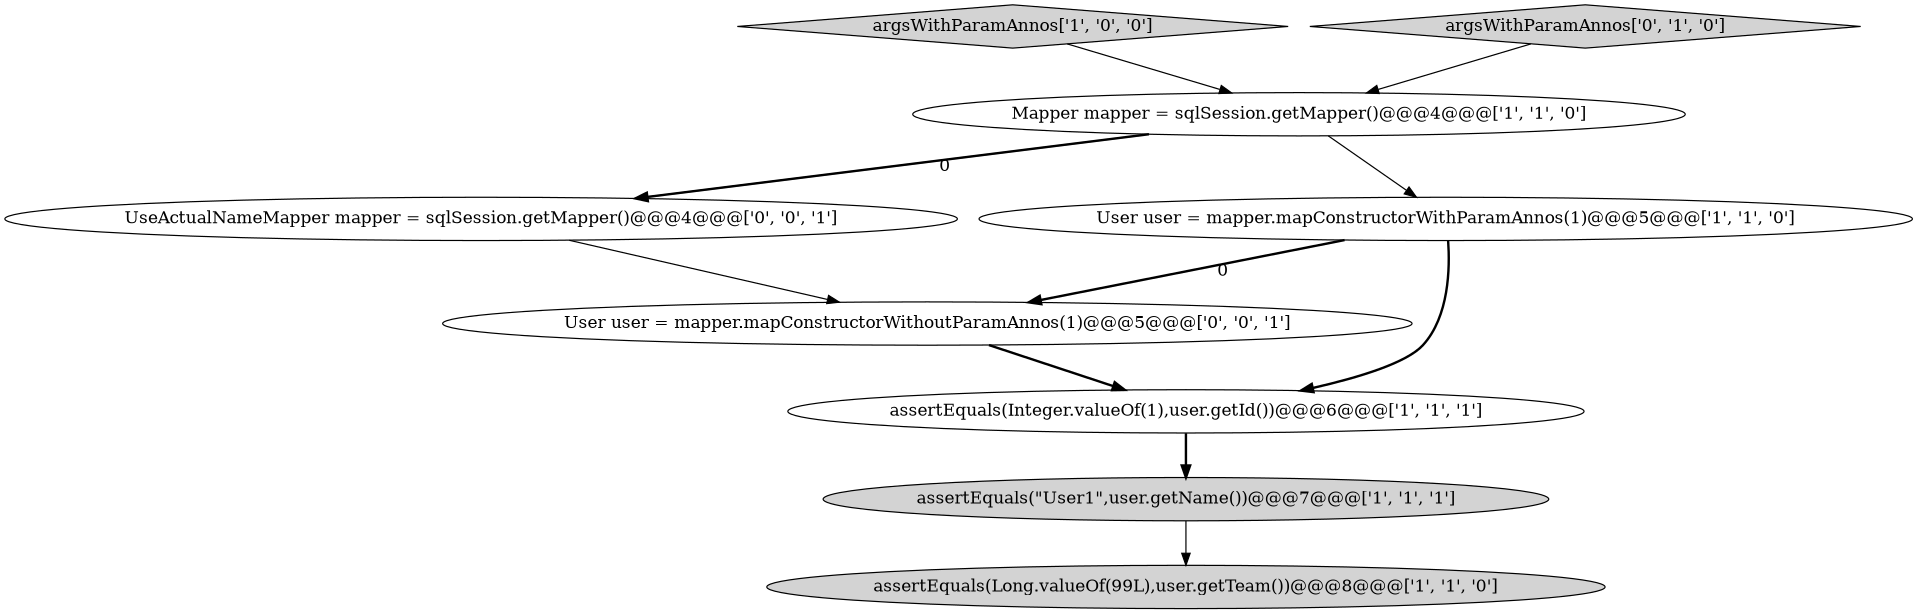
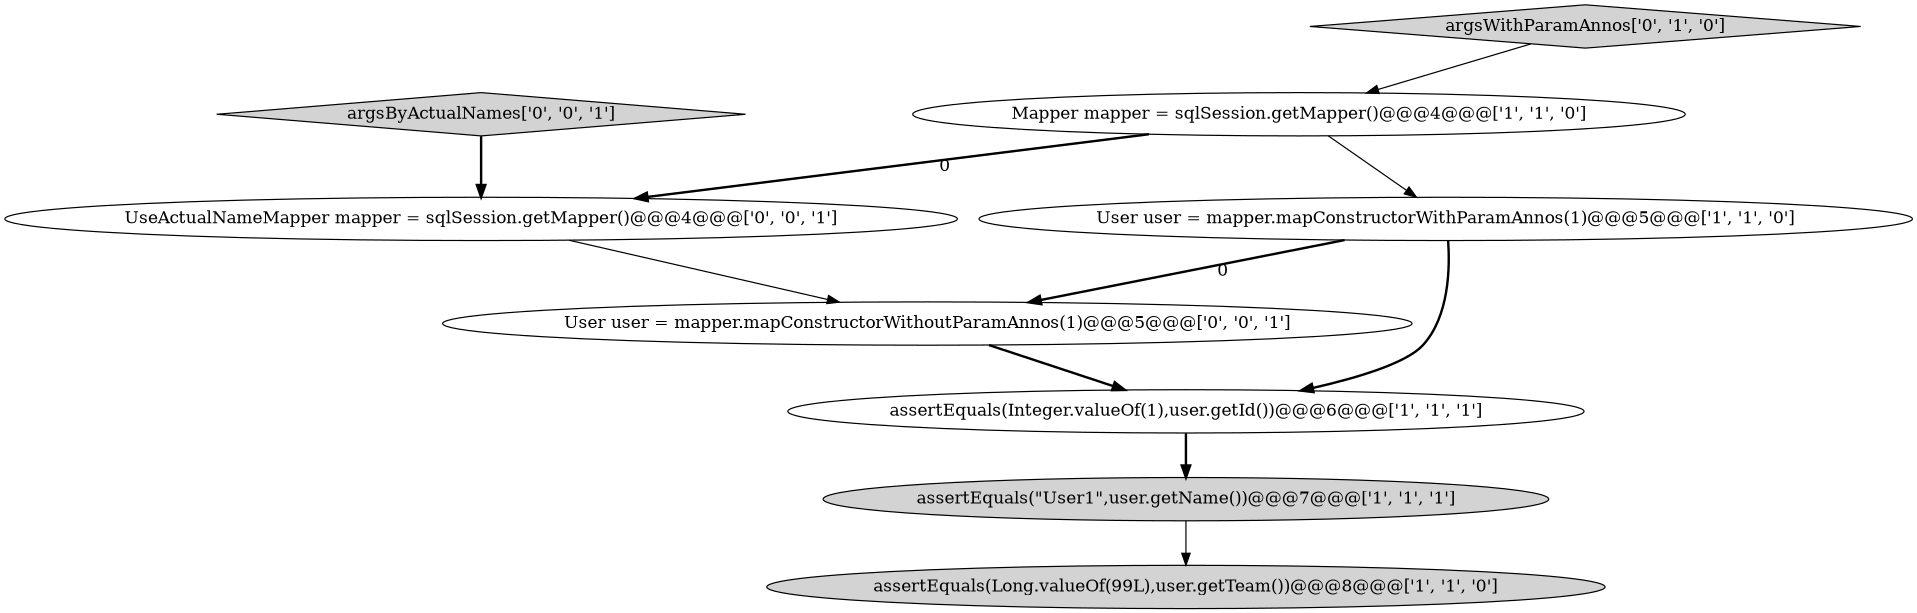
  digraph {
    node [fillcolor=lightgray shape=ellipse style=filled]
    edge [style=bold]
    n1 [label="assertEquals(Long.valueOf(99L),user.getTeam())@@@8@@@['1', '1', '0']"]
    n2 [fillcolor=white label="assertEquals(Integer.valueOf(1),user.getId())@@@6@@@['1', '1', '1']"]
    n3 [label="assertEquals(\"User1\",user.getName())@@@7@@@['1', '1', '1']"]
    n4 [fillcolor=white label="User user = mapper.mapConstructorWithoutParamAnnos(1)@@@5@@@['0', '0', '1']"]
    n5 [fillcolor=white label="UseActualNameMapper mapper = sqlSession.getMapper()@@@4@@@['0', '0', '1']"]
-   n6 [label="argsWithParamAnnos['1', '0', '0']" shape=diamond]
    n7 [fillcolor=white label="Mapper mapper = sqlSession.getMapper()@@@4@@@['1', '1', '0']"]
    n8 [fillcolor=white label="User user = mapper.mapConstructorWithParamAnnos(1)@@@5@@@['1', '1', '0']"]
+   n9 [label="argsByActualNames['0', '0', '1']" shape=diamond]
    n10 [label="argsWithParamAnnos['0', '1', '0']" shape=diamond]
    n2 -> n3
    n3 -> n1 [style=solid]
    n4 -> n2
    n5 -> n4 [style=solid]
-   n6 -> n7 [style=solid]
    n7 -> n5 [label=0]
    n7 -> n8 [style=solid]
    n8 -> n2
    n8 -> n4 [label=0]
+   n9 -> n5
    n10 -> n7 [style=solid]
  }
